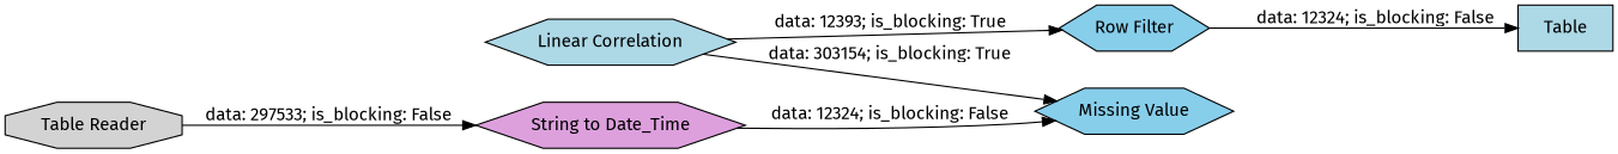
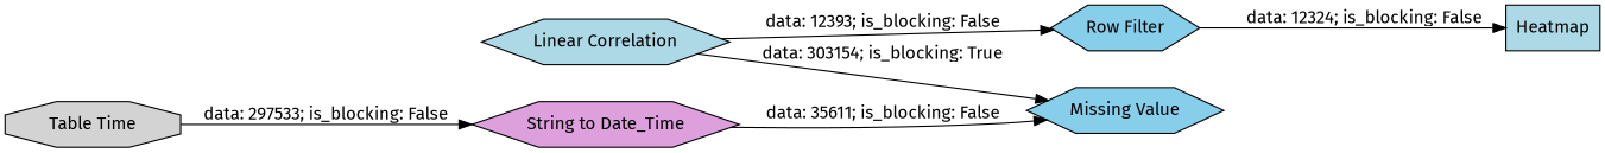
  digraph {
    fontname="Fira Sans"
    rankdir=LR
    node [fillcolor=skyblue fontname="Fira Sans" shape=hexagon style=filled]
    edge [fontname="Fira Sans"]
    n1 [fillcolor=plum label="String to Date_Time"]
    n2 [label="Missing Value"]
    n3 [fillcolor=lightblue label="Linear Correlation"]
    n4 [label="Row Filter"]
-   n5 [fillcolor=lightblue label=Table shape=box]
-   n6 [fillcolor=lightgrey label="Table Reader" shape=octagon]
-   n1 -> n2 [label="data: 12324; is_blocking: False"]
+   n5 [fillcolor=lightblue label=Heatmap shape=box]
+   n6 [fillcolor=lightgrey label="Table Time" shape=octagon]
+   n1 -> n2 [label="data: 35611; is_blocking: False"]
    n3 -> n2 [label="data: 303154; is_blocking: True"]
-   n3 -> n4 [label="data: 12393; is_blocking: True"]
+   n3 -> n4 [label="data: 12393; is_blocking: False"]
    n4 -> n5 [label="data: 12324; is_blocking: False"]
    n6 -> n1 [label="data: 297533; is_blocking: False"]
  }
